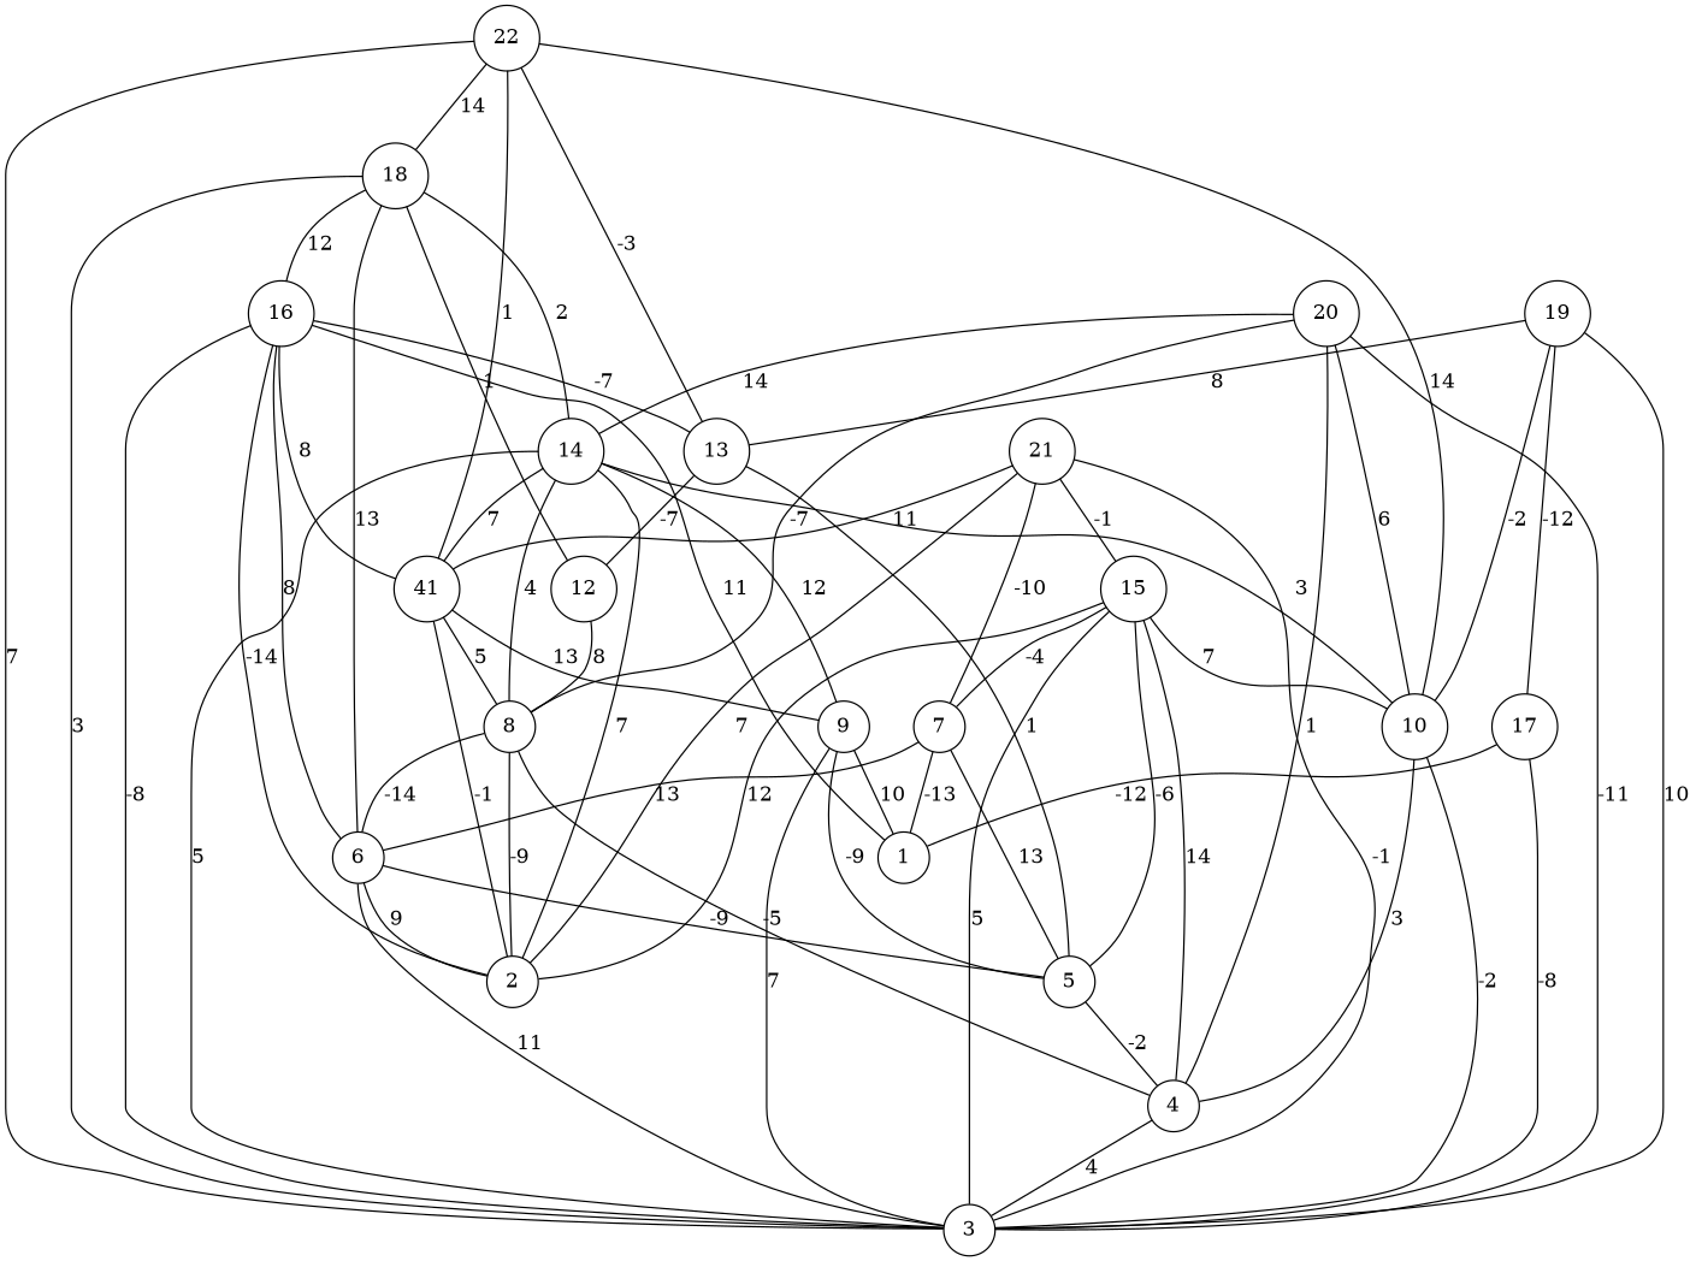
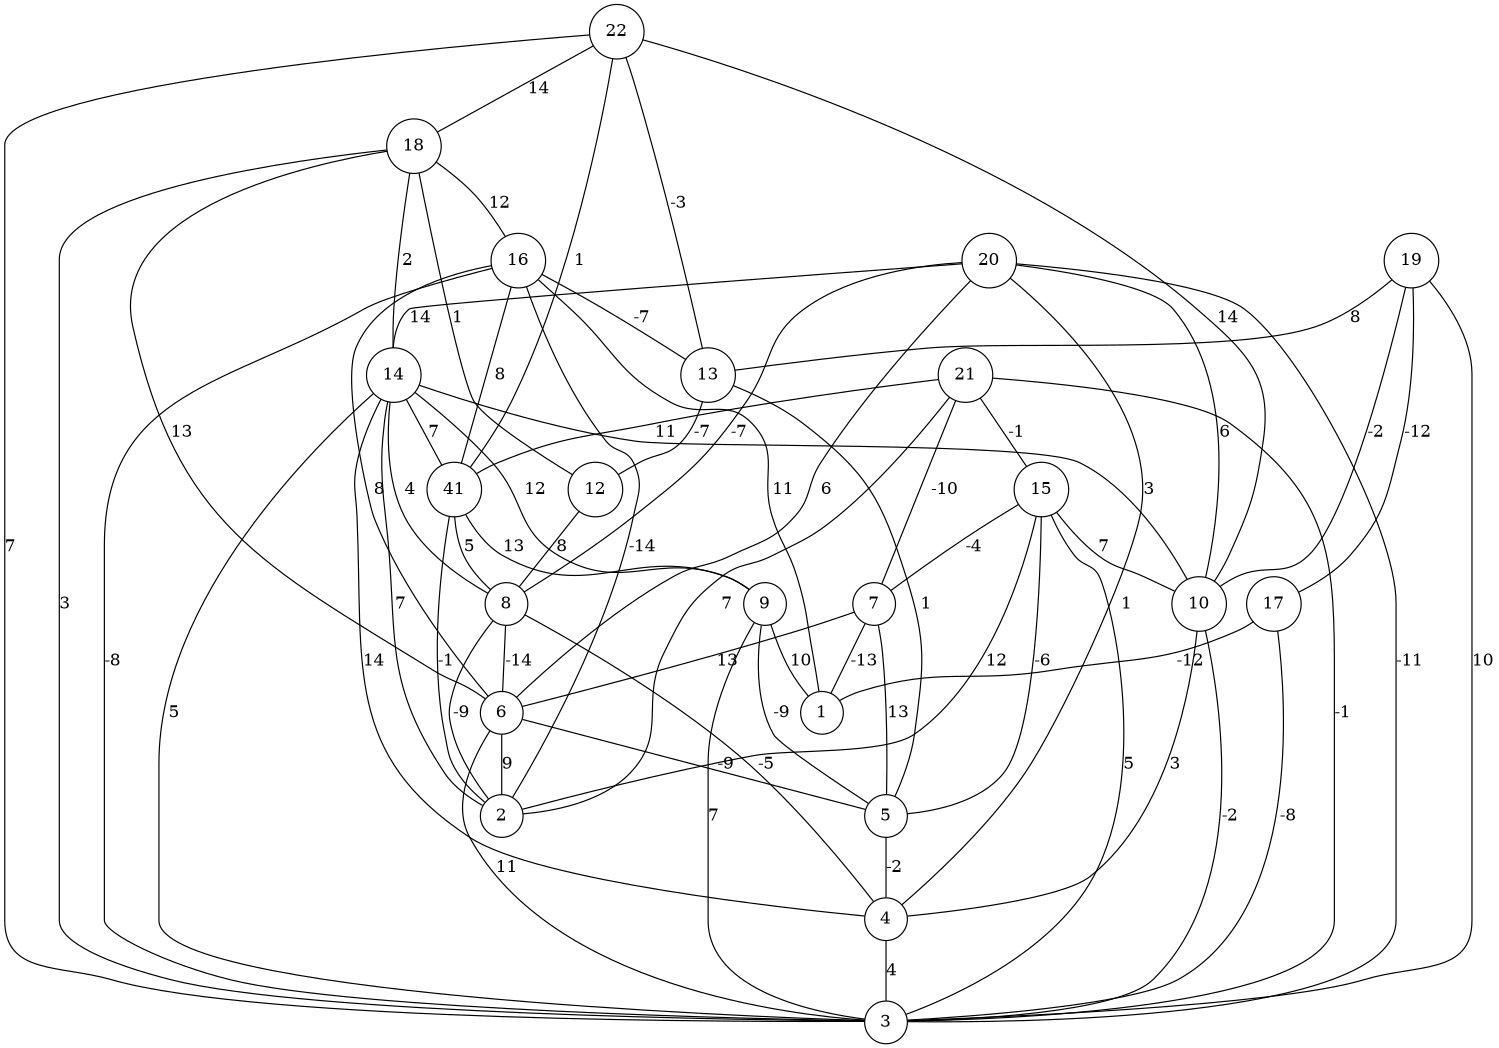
  graph {
    fontname="Helvetica,Arial,sans-serif"
    node [shape=circle]
    22
    3
    10
    n4 [label=41]
    13
    18
    4
    2
    8
    9
    12
    5
    6
    14
    16
    1
    21
    7
    15
    20
    19
    17
    22 -- 3 [label=7]
    22 -- 10 [label=14]
    22 -- n4 [label=1]
    22 -- 13 [label=-3]
    22 -- 18 [label=14]
    10 -- 3 [label=-2]
    10 -- 4 [label=3]
    n4 -- 2 [label=-1]
    n4 -- 8 [label=5]
    n4 -- 9 [label=13]
    13 -- 12 [label=-7]
    13 -- 5 [label=1]
    18 -- 3 [label=3]
    18 -- 12 [label=1]
    18 -- 6 [label=13]
    18 -- 14 [label=2]
    18 -- 16 [label=12]
    4 -- 3 [label=4]
    8 -- 4 [label=-5]
    8 -- 2 [label=-9]
    8 -- 6 [label=-14]
    9 -- 3 [label=7]
    9 -- 5 [label=-9]
    9 -- 1 [label=10]
    12 -- 8 [label=8]
    5 -- 4 [label=-2]
    6 -- 3 [label=11]
    6 -- 2 [label=9]
    6 -- 5 [label=-9]
    14 -- 3 [label=5]
    14 -- 10 [label=3]
    14 -- n4 [label=7]
    14 -- 2 [label=7]
    14 -- 8 [label=4]
    14 -- 9 [label=12]
    16 -- 3 [label=-8]
    16 -- n4 [label=8]
    16 -- 13 [label=-7]
    16 -- 2 [label=-14]
    16 -- 6 [label=8]
    16 -- 1 [label=11]
    21 -- 3 [label=-1]
    21 -- n4 [label=11]
    21 -- 2 [label=7]
    21 -- 7 [label=-10]
    21 -- 15 [label=-1]
    7 -- 5 [label=13]
    7 -- 6 [label=13]
    7 -- 1 [label=-13]
    15 -- 3 [label=5]
    15 -- 10 [label=7]
-   15 -- 4 [label=14]
+   14 -- 4 [label=14]
    15 -- 2 [label=12]
    15 -- 5 [label=-6]
    15 -- 7 [label=-4]
    20 -- 3 [label=-11]
    20 -- 10 [label=6]
    20 -- 4 [label=1]
    20 -- 8 [label=-7]
+   20 -- 6 [label=6]
    20 -- 14 [label=14]
    19 -- 3 [label=10]
    19 -- 10 [label=-2]
    19 -- 13 [label=8]
    19 -- 17 [label=-12]
    17 -- 3 [label=-8]
    17 -- 1 [label=-12]
  }
